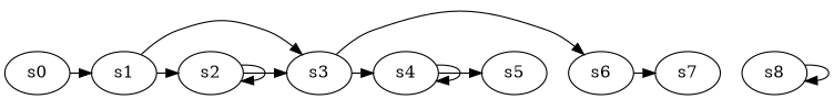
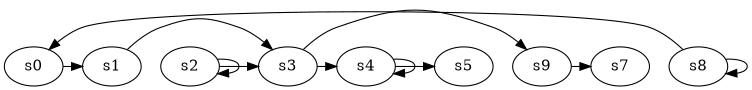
  digraph {
    node [player=0]
    s0 [player=1]
    s1
    s2
    s3 [player=1]
    s4
-   s6 [player=1]
+   s6 [player=1 label=s9]
    s5
    s7
    s8
    s0 -> s1 [constraint="time % 7 == 4"]
-   s1 -> s2 [constraint="time == 12 || time == 20 || time == 22"]
    s1 -> s3 [constraint="time == 11"]
    s2 -> s2 [constraint="time % 3 == 0"]
    s2 -> s3 [constraint="time == 9 || time == 21"]
    s3 -> s4 [constraint="time % 7 == 5"]
    s3 -> s6 [constraint="time == 1 || time == 3 || time == 13"]
    s4 -> s4 [constraint="time % 4 == 0"]
    s4 -> s5 [constraint="time % 3 == 0 || time % 3 == 1"]
    s6 -> s7 [constraint="time % 4 == 0 && !(time % 3 == 0)"]
+   s8 -> s0 [constraint="time % 7 == 0"]
    s8 -> s8 [constraint="time % 2 == 0"]
  }
